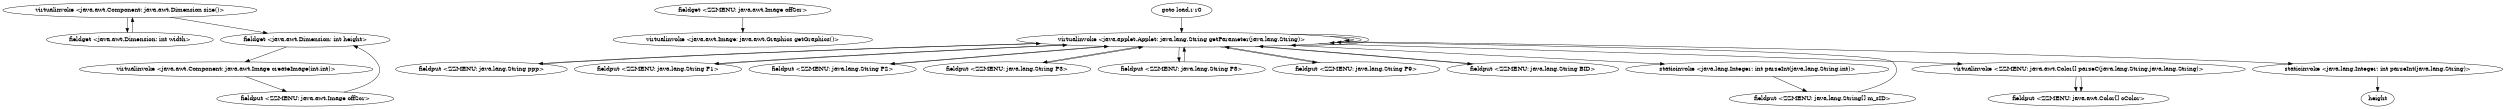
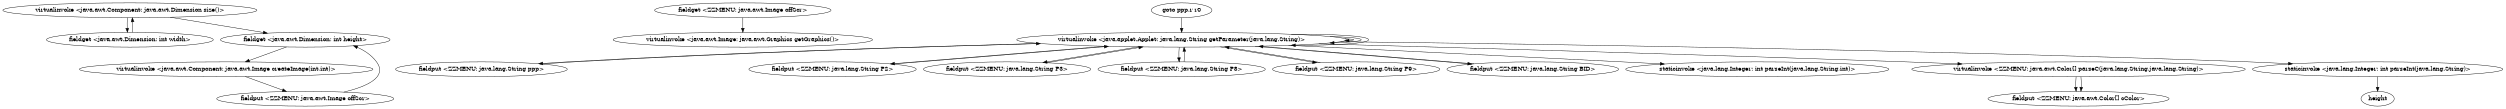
  digraph {
    "virtualinvoke <java.awt.Component: java.awt.Dimension size()>"
    "fieldget <java.awt.Dimension: int width>"
    "fieldget <java.awt.Dimension: int height>"
    "virtualinvoke <java.awt.Component: java.awt.Image createImage(int,int)>"
    "fieldput <ZZMENU: java.awt.Image offScr>"
    "fieldget <ZZMENU: java.awt.Image offScr>"
    "virtualinvoke <java.awt.Image: java.awt.Graphics getGraphics()>"
    "virtualinvoke <java.applet.Applet: java.lang.String getParameter(java.lang.String)>"
    "fieldput <ZZMENU: java.lang.String ppp>"
-   "fieldput <ZZMENU: java.lang.String P1>"
    "fieldput <ZZMENU: java.lang.String P2>"
    "fieldput <ZZMENU: java.lang.String P3>"
    "fieldput <ZZMENU: java.lang.String P8>"
    "fieldput <ZZMENU: java.lang.String P9>"
    "fieldput <ZZMENU: java.lang.String BID>"
    "staticinvoke <java.lang.Integer: int parseInt(java.lang.String,int)>"
    "virtualinvoke <ZZMENU: java.awt.Color[] parseC(java.lang.String,java.lang.String)>"
    "staticinvoke <java.lang.Integer: int parseInt(java.lang.String)>"
-   "fieldput <ZZMENU: java.lang.String[] m_sID>"
    "fieldput <ZZMENU: java.awt.Color[] cColor>"
    n21 [label=height]
-   "goto load.r r0"
+   "goto load.r r0" [label="goto ppp.r r0"]
    "virtualinvoke <java.awt.Component: java.awt.Dimension size()>" -> "fieldget <java.awt.Dimension: int width>"
    "virtualinvoke <java.awt.Component: java.awt.Dimension size()>" -> "fieldget <java.awt.Dimension: int height>"
    "fieldget <java.awt.Dimension: int width>" -> "virtualinvoke <java.awt.Component: java.awt.Dimension size()>"
    "fieldget <java.awt.Dimension: int height>" -> "virtualinvoke <java.awt.Component: java.awt.Image createImage(int,int)>"
    "virtualinvoke <java.awt.Component: java.awt.Image createImage(int,int)>" -> "fieldput <ZZMENU: java.awt.Image offScr>"
    "fieldput <ZZMENU: java.awt.Image offScr>" -> "fieldget <java.awt.Dimension: int height>"
    "fieldget <ZZMENU: java.awt.Image offScr>" -> "virtualinvoke <java.awt.Image: java.awt.Graphics getGraphics()>"
    "virtualinvoke <java.applet.Applet: java.lang.String getParameter(java.lang.String)>" -> "virtualinvoke <java.applet.Applet: java.lang.String getParameter(java.lang.String)>"
    "virtualinvoke <java.applet.Applet: java.lang.String getParameter(java.lang.String)>" -> "virtualinvoke <java.applet.Applet: java.lang.String getParameter(java.lang.String)>"
    "virtualinvoke <java.applet.Applet: java.lang.String getParameter(java.lang.String)>" -> "virtualinvoke <java.applet.Applet: java.lang.String getParameter(java.lang.String)>"
    "virtualinvoke <java.applet.Applet: java.lang.String getParameter(java.lang.String)>" -> "fieldput <ZZMENU: java.lang.String ppp>"
-   "virtualinvoke <java.applet.Applet: java.lang.String getParameter(java.lang.String)>" -> "fieldput <ZZMENU: java.lang.String P1>"
    "virtualinvoke <java.applet.Applet: java.lang.String getParameter(java.lang.String)>" -> "fieldput <ZZMENU: java.lang.String P2>"
    "virtualinvoke <java.applet.Applet: java.lang.String getParameter(java.lang.String)>" -> "fieldput <ZZMENU: java.lang.String P3>"
    "virtualinvoke <java.applet.Applet: java.lang.String getParameter(java.lang.String)>" -> "fieldput <ZZMENU: java.lang.String P8>"
    "virtualinvoke <java.applet.Applet: java.lang.String getParameter(java.lang.String)>" -> "fieldput <ZZMENU: java.lang.String P9>"
    "virtualinvoke <java.applet.Applet: java.lang.String getParameter(java.lang.String)>" -> "fieldput <ZZMENU: java.lang.String BID>"
    "virtualinvoke <java.applet.Applet: java.lang.String getParameter(java.lang.String)>" -> "staticinvoke <java.lang.Integer: int parseInt(java.lang.String,int)>"
    "virtualinvoke <java.applet.Applet: java.lang.String getParameter(java.lang.String)>" -> "virtualinvoke <ZZMENU: java.awt.Color[] parseC(java.lang.String,java.lang.String)>"
    "virtualinvoke <java.applet.Applet: java.lang.String getParameter(java.lang.String)>" -> "staticinvoke <java.lang.Integer: int parseInt(java.lang.String)>"
    "fieldput <ZZMENU: java.lang.String ppp>" -> "virtualinvoke <java.applet.Applet: java.lang.String getParameter(java.lang.String)>"
-   "fieldput <ZZMENU: java.lang.String P1>" -> "virtualinvoke <java.applet.Applet: java.lang.String getParameter(java.lang.String)>"
    "fieldput <ZZMENU: java.lang.String P2>" -> "virtualinvoke <java.applet.Applet: java.lang.String getParameter(java.lang.String)>"
    "fieldput <ZZMENU: java.lang.String P3>" -> "virtualinvoke <java.applet.Applet: java.lang.String getParameter(java.lang.String)>"
    "fieldput <ZZMENU: java.lang.String P8>" -> "virtualinvoke <java.applet.Applet: java.lang.String getParameter(java.lang.String)>"
    "fieldput <ZZMENU: java.lang.String P9>" -> "virtualinvoke <java.applet.Applet: java.lang.String getParameter(java.lang.String)>"
    "fieldput <ZZMENU: java.lang.String BID>" -> "virtualinvoke <java.applet.Applet: java.lang.String getParameter(java.lang.String)>"
-   "staticinvoke <java.lang.Integer: int parseInt(java.lang.String,int)>" -> "fieldput <ZZMENU: java.lang.String[] m_sID>"
    "virtualinvoke <ZZMENU: java.awt.Color[] parseC(java.lang.String,java.lang.String)>" -> "fieldput <ZZMENU: java.awt.Color[] cColor>"
    "virtualinvoke <ZZMENU: java.awt.Color[] parseC(java.lang.String,java.lang.String)>" -> "fieldput <ZZMENU: java.awt.Color[] cColor>"
    "staticinvoke <java.lang.Integer: int parseInt(java.lang.String)>" -> n21
-   "fieldput <ZZMENU: java.lang.String[] m_sID>" -> "virtualinvoke <java.applet.Applet: java.lang.String getParameter(java.lang.String)>"
    "goto load.r r0" -> "virtualinvoke <java.applet.Applet: java.lang.String getParameter(java.lang.String)>"
  }
